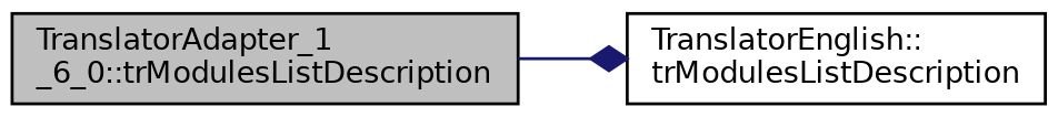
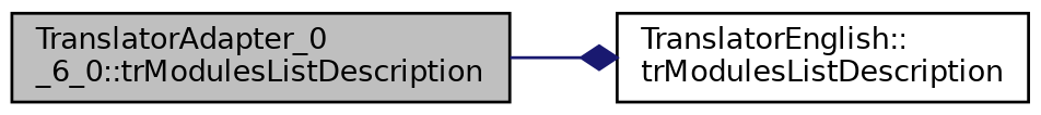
  digraph {
    rankdir=LR
    node [color=black fontname=Helvetica fontsize=10 shape=record style=filled]
-   n1 [fillcolor=grey75 fontcolor=black height=0.2 label="TranslatorAdapter_1\l_6_0::trModulesListDescription" width=0.4]
+   n1 [fillcolor=grey75 fontcolor=black height=0.2 label="TranslatorAdapter_0\l_6_0::trModulesListDescription" width=0.4]
    n2 [fillcolor=white height=0.2 label="TranslatorEnglish::\ltrModulesListDescription" width=0.4]
    n1 -> n2 [color=midnightblue fontname=Helvetica fontsize=10 labelfontname=Helvetica labelfontsize=10 style=solid arrowhead=diamond]
  }
